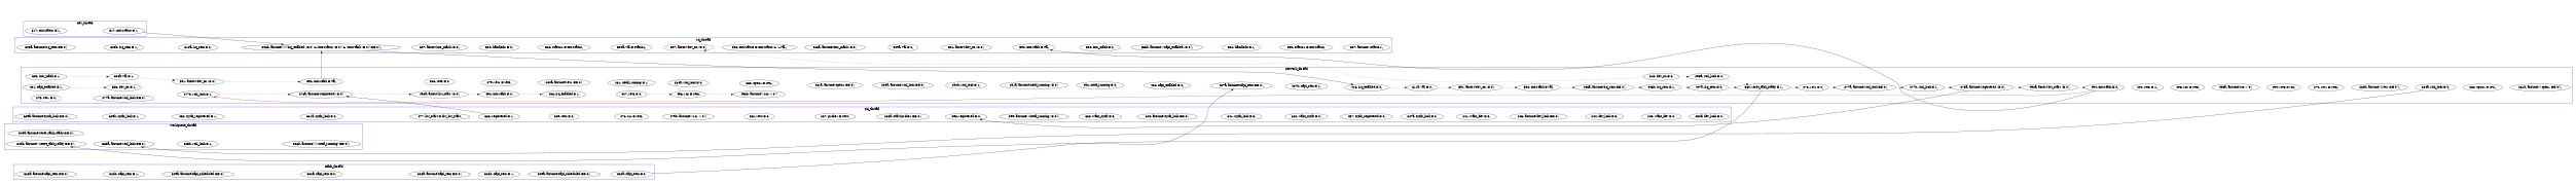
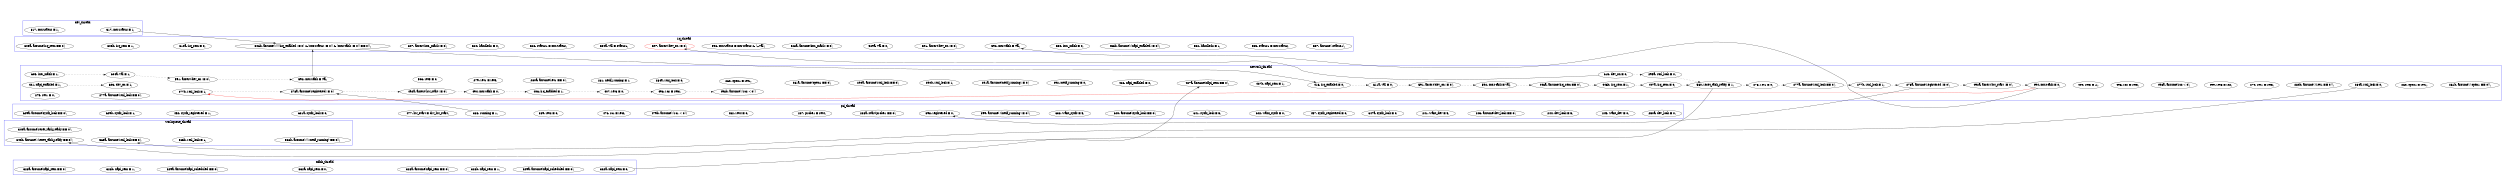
  digraph {
    rankdir=LR
    edge [color=white style=solid]
    n1 [label="317: IntrStatus = 1;"]
    n2 [label="317: IntrStatus = 1;"]
    n3 [label="332a: napi_sem = 0;"]
    n4 [label="328a: assume(napi_sem == 0);"]
    n5 [label="328b: napi_sem = 1;"]
    n6 [label="329a: assume(napi_scheduled == 0);"]
    n7 [label="329a: assume(napi_scheduled == 0);"]
    n8 [label="328a: assume(napi_sem == 0);"]
    n9 [label="328b: napi_sem = 1;"]
    n10 [label="332a: napi_sem = 0;"]
    n11 [label="241: want_dev = 5;"]
    n12 [label="243: assume(dev_lock == 0);"]
    n13 [label="452: sysfs_registered = 1;"]
    n14 [label="631a: sysfs_lock = 0;"]
    n15 [label="479b: assume(!(rc1 < 0));"]
    n16 [label="482: ret4 = 0;"]
    n17 [label="629b: sysfs_lock = 1;"]
    n18 [label="238a: start(probe1 == 0);"]
    n19 [label="398: registered = 0;"]
    n20 [label="457: sysfs_registered = 0;"]
    n21 [label="647a: sysfs_lock = 0;"]
    n22 [label="642: want_sysfs = 0;"]
    n23 [label="244: dev_lock = 5;"]
    n24 [label="245: want_dev = 0;"]
-   n25 [label="388: registered = 1;"]
+   n25 [label="388: running = 1;"]
    n26 [label="477: hw_start = drv_hw_start;"]
    n27 [label="476: rc1 = ret2;"]
    n28 [label="399: assume(!(netif_running != 0));"]
    n29 [label="638: want_sysfs = 5;"]
    n30 [label="237: probe1 = ret4;"]
    n31 [label="641: sysfs_lock = 5;"]
    n32 [label="640: assume(sysfs_lock == 0);"]
    n33 [label="389: ret2 = 0;"]
    n34 [label="250a: dev_lock = 0;"]
    n35 [label="629a: assume(sysfs_lock == 0);"]
    n36 [label="565a: assume(rtnl_lock == 0);"]
    n37 [label="340a: assume(reset_task_ready == 0);"]
    n38 [label="565b: rtnl_lock = 1;"]
    n39 [label="568b: assume(!((!netif_running) == 0));"]
    n40 [label="340b: assume(!(reset_task_ready == 0));"]
    n41 [label="305a: assume(irq_sem == 0);"]
    n42 [label="305b: irq_sem = 1;"]
    n43 [label="591: assert(dev_on != 0);"]
    n44 [label="592: IntrMask = val;"]
    n45 [label="526: status1 = IntrStatus;"]
    n46 [label="534a: val = status1;"]
    n47 [label="532: handled2 = 1;"]
    n48 [label="535: status1 = IntrStatus;"]
    n49 [label="530: intr_mask = 0;"]
    n50 [label="433b: assume(!(napi_enabled != 0));"]
    n51 [label="310a: irq_sem = 0;"]
    n52 [label="598: IntrStatus = IntrStatus & (~val);"]
    n53 [label="528a: assume(intr_mask != 0);"]
    n54 [label="524: handled2 = 0;"]
    n55 [color=red label="597: assert(dev_on != 0);"]
    n56 [label="307: assert(intr_mask != 0);"]
    n57 [label="306b: assume(!((((irq_enabled != 0) & (IntrStatus != 0)) & (IntrMask != 0)) == 0));"]
    n58 [label="529a: val = 0;"]
    n59 [label="537: assume(!status1);"]
    n60 [label="427a: assume(napi_sem == 0);"]
    n61 [label="284a: rtnl_lock = 0;"]
    n62 [label="260: open1 = ret1;"]
    n63 [label="292: netif_running = 0;"]
    n64 [label="426: napi_enabled = 0;"]
    n65 [label="615: dev_on = 0;"]
    n66 [label="295a: rtnl_lock = 0;"]
    n67 [label="446a: assume(irq_sem == 0);"]
    n68 [label="446b: irq_sem = 1;"]
    n69 [label="499: ret5 = rc2;"]
    n70 [label="279: ret1 = ret5;"]
    n71 [label="275: ret1 = 0;"]
    n72 [label="277a: assume(rtnl_lock == 0);"]
    n73 [label="494: IntrMask = 0;"]
    n74 [label="280b: assume(!(ret1 == 0));"]
    n75 [label="496: rc2 = ret3;"]
    n76 [label="498a: assume(rc2 < 0);"]
    n77 [label="447a: irq_sem = 0;"]
    n78 [label="290b: rtnl_lock = 1;"]
    n79 [label="291a: assume(netif_running != 0);"]
    n80 [label="603: dev_on = 1;"]
    n81 [label="605: intr_mask = 1;"]
    n82 [label="560: reset_task_ready = 1;"]
    n83 [label="592: IntrMask = val;"]
    n84 [label="503: ret5 = 0;"]
    n85 [label="278a: assume(registered != 0);"]
    n86 [label="281: netif_running = 1;"]
    n87 [label="284a: rtnl_lock = 0;"]
    n88 [label="591: assert(dev_on != 0);"]
    n89 [label="592: IntrMask = val;"]
    n90 [label="604a: val = 1;"]
    n91 [label="591: assert(dev_on != 0);"]
    n92 [label="278a: assume(registered != 0);"]
    n93 [label="277a: assume(rtnl_lock == 0);"]
    n94 [label="277b: rtnl_lock = 1;"]
    n95 [label="492a: assert(hw_start != 0);"]
    n96 [label="260: open1 = ret1;"]
    n97 [label="427b: napi_sem = 1;"]
    n98 [label="416: irq_enabled = 0;"]
    n99 [label="277b: rtnl_lock = 1;"]
    n100 [label="498b: assume(!(rc2 < 0));"]
    n101 [label="421: napi_enabled = 1;"]
    n102 [label="494: IntrMask = 0;"]
    n103 [label="406: irq_enabled = 1;"]
    n104 [label="611a: val = 0;"]
    n105 [label="261b: assume(!(open1 == 0));"]
    n106 [label="492a: assert(hw_start != 0);"]
    n107 [label="275: ret1 = 0;"]
    n108 [label="261a: assume(open1 == 0);"]
    n109 [label="290a: assume(rtnl_lock == 0);"]
    n110 [label="280a: assume(ret1 == 0);"]
    n111 [label="407: ret3 = 0;"]
    n112 [label="496: rc2 = ret3;"]
    n113 [label="279: ret1 = ret5;"]
    n114 [label="409: ret3 = -1;"]
    subgraph cluster_1 {
      color=blue
      label=dev_thread
      n1
      n2
    }
    subgraph cluster_2 {
      color=blue
      label=mask_thread
      n3
      n4
      n5
      n6
      n7
      n8
      n9
      n10
    }
    subgraph cluster_3 {
      color=blue
      label=pci_thread
      n11
      n12
      n13
      n14
      n15
      n16
      n17
      n18
      n19
      n20
      n21
      n22
      n23
      n24
      n25
      n26
      n27
      n28
      n29
      n30
      n31
      n32
      n33
      n34
      n35
    }
    subgraph cluster_4 {
      color=blue
      label=workqueue_thread
      n36
      n37
      n38
      n39
      n40
    }
    subgraph cluster_5 {
      color=blue
      label=irq_thread
      n41
      n42
      n43
      n44
      n45
      n46
      n47
      n48
      n49
      n50
      n51
      n52
      n53
      n54
      n55
      n56
      n57
      n58
      n59
    }
    subgraph cluster_6 {
      color=blue
      label=network_thread
      n60
      n61
      n62
      n63
      n64
      n65
      n66
      n67
      n68
      n69
      n70
      n71
      n72
      n73
      n74
      n75
      n76
      n77
      n78
      n79
      n80
      n81
      n82
      n83
      n84
      n85
      n86
      n87
      n88
      n89
      n90
      n91
      n92
      n93
      n94
      n95
      n96
      n97
      n98
      n99
      n100
      n101
      n102
      n103
      n104
      n105
      n106
      n107
      n108
      n109
      n110
      n111
      n112
      n113
      n114
    }
    n1 -> n2
    n2 -> n57 [color=black constraint=false]
    n3 -> n60 [color=black constraint=false]
    n4 -> n5
    n5 -> n7
    n6 -> n3
    n7 -> n10
    n8 -> n9
    n9 -> n6
    n10 -> n8
    n11 -> n12
    n12 -> n23
    n13 -> n14
    n14 -> n26
    n15 -> n16
    n16 -> n30
    n17 -> n13
    n18 -> n19
    n19 -> n28
    n20 -> n21
    n21 -> n11
    n22 -> n20
    n23 -> n24
    n24 -> n34
    n25 -> n33
    n25 -> n85 [color=black constraint=false]
    n26 -> n25
    n27 -> n15
    n28 -> n29
    n29 -> n32
    n30 -> n18
    n31 -> n22
    n32 -> n31
    n33 -> n27
    n35 -> n17
    n36 -> n38
    n38 -> n39
    n40 -> n36
    n41 -> n42
    n42 -> n51
    n43 -> n44
    n44 -> n49
    n45 -> n46
    n46 -> n55
    n47 -> n48
    n48 -> n59
    n49 -> n50
    n50 -> n47
    n51 -> n57
    n52 -> n53
    n53 -> n58
    n54 -> n45
    n55 -> n52
    n56 -> n54
    n57 -> n56
    n57 -> n98 [color=black constraint=false]
    n58 -> n43
    n60 -> n97
    n61 -> n36 [color=black constraint=false]
    n61 -> n62
    n62 -> n105
    n63 -> n64
    n64 -> n60
-   n65 -> n55 [color=black constraint=false style=dotted]
+   n65 -> n55 [color=black constraint=false]
    n65 -> n66 [color=black style=dotted]
    n66 -> n82 [color=black style=dotted]
    n67 -> n68 [color=black style=dotted]
    n68 -> n77 [color=black style=dotted]
    n69 -> n70
    n70 -> n74
    n71 -> n72 [color=black style=dotted]
    n72 -> n99 [color=black style=dotted]
    n73 -> n44 [color=black constraint=false]
    n73 -> n94 [color=red constraint=false]
    n73 -> n114
    n74 -> n61
    n75 -> n76
    n76 -> n69
    n77 -> n82 [color=black style=dotted]
    n78 -> n79
    n79 -> n63
    n81 -> n90 [color=black style=dotted]
    n82 -> n40 [color=black constraint=false]
    n82 -> n71 [color=black style=dotted]
    n83 -> n57 [color=black constraint=false]
    n83 -> n84
    n84 -> n113
    n85 -> n106 [color=black style=dotted]
    n86 -> n87
    n87 -> n96
    n88 -> n89 [color=black style=dotted]
    n89 -> n67 [color=black style=dotted]
    n90 -> n91 [color=black style=dotted]
    n91 -> n83 [color=black style=dotted]
    n92 -> n19 [color=black constraint=false]
    n92 -> n95 [color=black style=dotted]
    n93 -> n94
    n94 -> n85 [color=black style=dotted]
    n95 -> n73 [color=black style=dotted]
    n96 -> n108
    n97 -> n98
    n98 -> n104 [color=black style=dotted]
    n99 -> n92 [color=black style=dotted]
    n101 -> n80 [color=black style=dotted]
    n102 -> n103 [color=black style=dotted]
+   n103 -> n111 [color=black style=dotted]
    n104 -> n88 [color=black style=dotted]
    n106 -> n102 [color=black style=dotted]
    n107 -> n93
    n108 -> n109
    n109 -> n78
    n110 -> n86
    n111 -> n112 [color=black style=dotted]
    n112 -> n100 [color=black style=dotted]
    n113 -> n110
    n114 -> n75
  }
